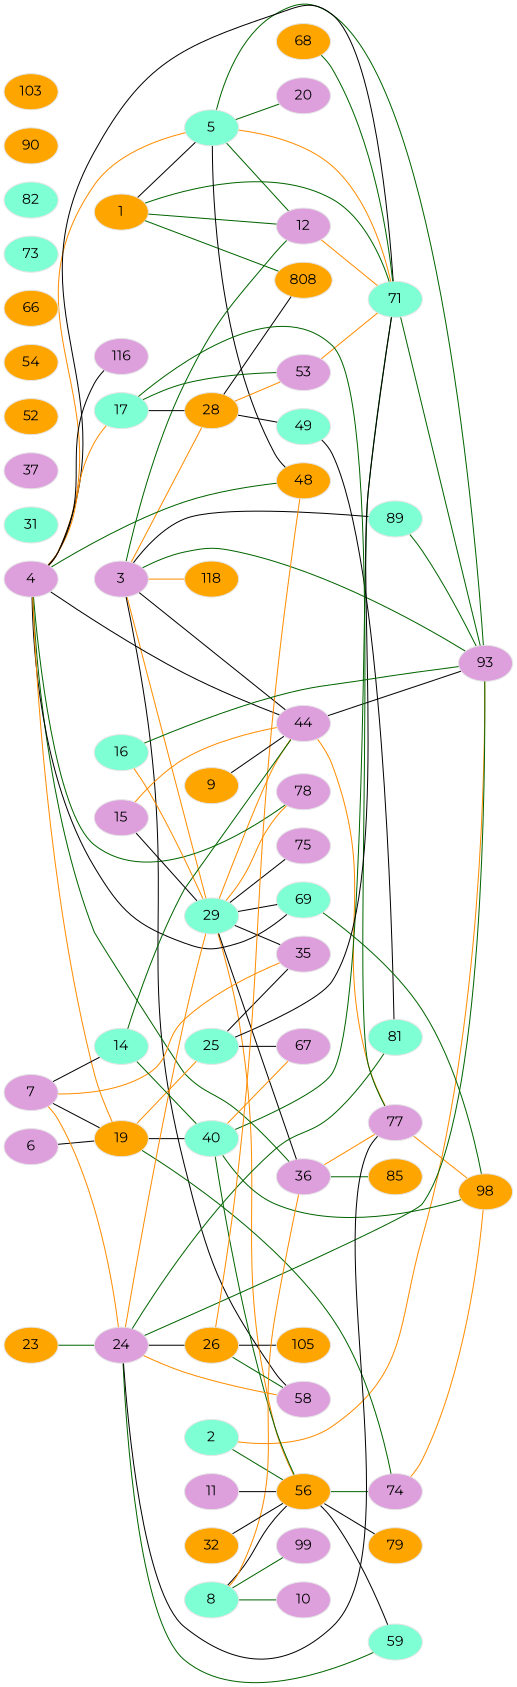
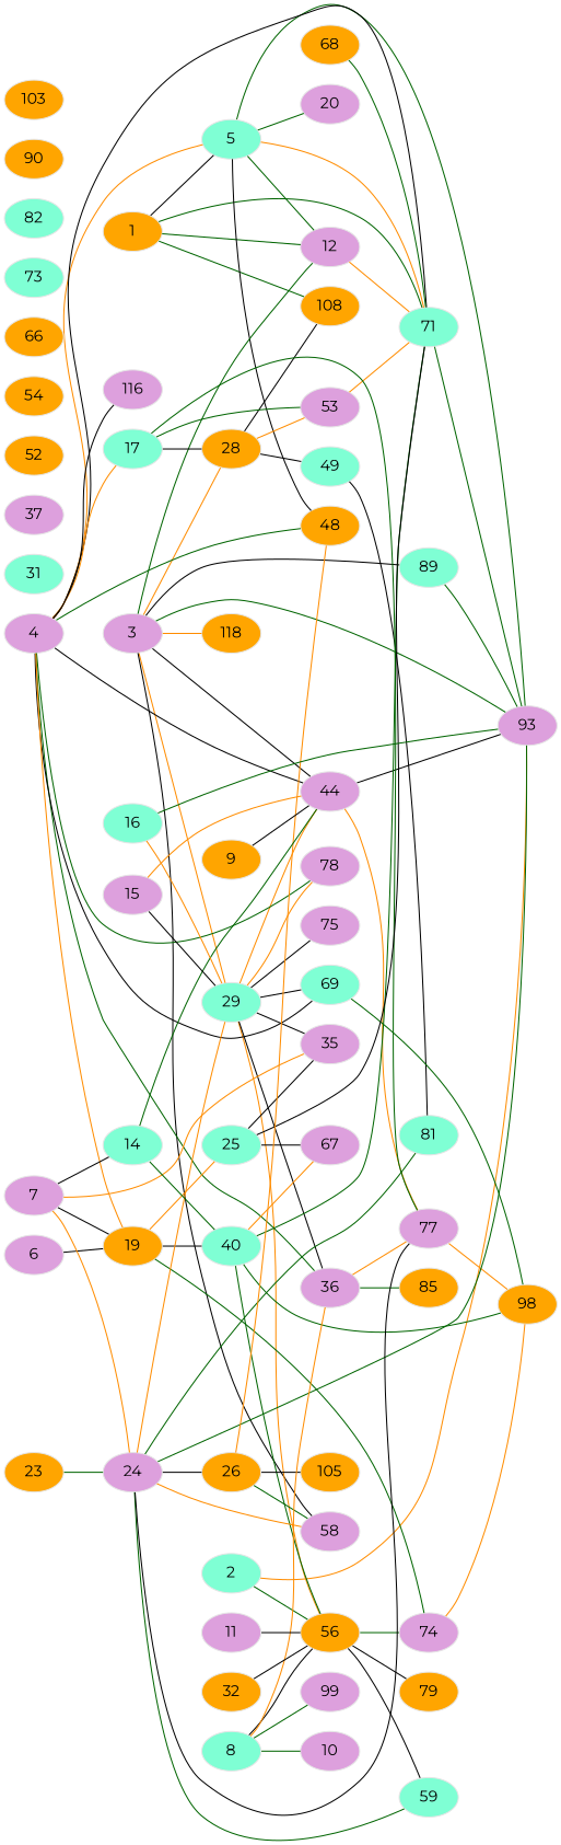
  graph {
    fontname=Montserrat
    rankdir=LR
    node [color=gray90 fillcolor=plum fontname=Montserrat style=filled]
    edge [color=black fontname=Montserrat]
    1 [fillcolor=orange super="+18+38"]
    5 [fillcolor=aquamarine super="+57+22"]
    12
    71 [fillcolor=aquamarine super="+101"]
-   108 [fillcolor=orange label=808]
+   108 [fillcolor=orange]
    93 [super="+94+97"]
    48 [fillcolor=orange super="+65"]
    20
    56 [fillcolor=orange super="+72+95"]
    74
    59 [fillcolor=aquamarine]
    79 [fillcolor=orange]
    2 [fillcolor=aquamarine]
    3 [super="+27"]
    28 [fillcolor=orange super="+50"]
    29 [fillcolor=aquamarine super="+107+60"]
    44 [super="+102+46"]
    58
    89 [fillcolor=aquamarine]
    118 [fillcolor=orange]
    53 [super="+63"]
    49 [fillcolor=aquamarine]
    36 [super="+91+109+120"]
    69 [fillcolor=aquamarine]
    78
    35 [super="+41"]
    75
    77 [super="+83"]
    4 [super="+13"]
    17 [fillcolor=aquamarine super="+42+80"]
    19 [fillcolor=orange super="+30+21"]
    116
    40 [fillcolor=aquamarine super="+70"]
    25 [fillcolor=aquamarine super="+92"]
    85 [fillcolor=orange super="+122"]
    98 [fillcolor=orange super="+124"]
    24 [super="+43"]
    26 [fillcolor=orange super="+64"]
    81 [fillcolor=aquamarine]
    6
    7 [super="+45"]
    14 [fillcolor=aquamarine super="+51"]
    8 [fillcolor=aquamarine]
    10
    99 [super="+121"]
    9 [fillcolor=orange super="+61"]
    11
    67
    15 [super="+55+33"]
    16 [fillcolor=aquamarine super="+86"]
    23 [fillcolor=orange]
    105 [fillcolor=orange]
    31 [fillcolor=aquamarine]
    32 [fillcolor=orange]
    37
    52 [fillcolor=orange]
    54 [fillcolor=orange]
    66 [fillcolor=orange]
    68 [fillcolor=orange]
    73 [fillcolor=aquamarine]
    82 [fillcolor=aquamarine super="+88"]
    90 [fillcolor=orange]
    103 [fillcolor=orange]
    1 -- 5
    1 -- 12 [color=darkgreen weight=2]
    1 -- 71 [color=darkgreen]
    1 -- 108 [color=darkgreen]
    5 -- 12 [color=darkgreen]
    5 -- 71 [color=darkorange]
    5 -- 93 [color=darkgreen]
    5 -- 48
    5 -- 20 [color=darkgreen]
    12 -- 71 [color=darkorange]
    71 -- 93 [color=darkgreen]
    56 -- 74 [color=darkgreen]
    56 -- 59
    56 -- 79
    74 -- 98 [color=darkorange]
    2 -- 93 [color=darkorange]
    2 -- 56 [color=darkgreen]
    3 -- 12 [color=darkgreen]
    3 -- 93 [color=darkgreen]
    3 -- 28 [color=darkorange]
    3 -- 29 [color=darkorange]
    3 -- 44 [weight=2]
    3 -- 58
    3 -- 89
    3 -- 118 [color=darkorange]
    28 -- 108
    28 -- 53 [color=darkorange]
    28 -- 49
    29 -- 56 [color=darkorange]
    29 -- 44 [color=darkorange]
    29 -- 36
    29 -- 69
    29 -- 78 [color=darkorange]
    29 -- 35
    29 -- 75
    44 -- 93 [weight=2]
    44 -- 77 [color=darkorange]
    89 -- 93 [color=darkgreen]
    53 -- 71 [color=darkorange]
    49 -- 81
    36 -- 77 [color=darkorange]
    36 -- 85 [color=darkgreen]
    69 -- 98 [color=darkgreen]
    77 -- 98 [color=darkorange]
    4 -- 5 [color=darkorange]
    4 -- 71
    4 -- 48 [color=darkgreen]
    4 -- 44
    4 -- 36 [color=darkgreen]
    4 -- 69
    4 -- 78 [color=darkgreen]
    4 -- 17 [color=darkorange]
    4 -- 19 [color=darkorange]
    4 -- 116
    17 -- 28 [weight=2]
    17 -- 53 [color=darkgreen]
    17 -- 77 [color=darkgreen]
    19 -- 74 [color=darkgreen]
    19 -- 40
    19 -- 25 [color=darkorange]
    40 -- 71 [color=darkgreen weight=2]
    40 -- 56 [color=darkgreen]
    40 -- 98 [color=darkgreen]
    40 -- 67 [color=darkorange]
    25 -- 71
    25 -- 35
    25 -- 67
    24 -- 93 [color=darkgreen]
    24 -- 59 [color=darkgreen]
    24 -- 29 [color=darkorange]
    24 -- 58 [color=darkorange]
    24 -- 77 [weight=2]
    24 -- 26
    24 -- 81 [color=darkgreen]
    26 -- 48 [color=darkorange]
    26 -- 58 [color=darkgreen]
    26 -- 105
    6 -- 19
    7 -- 35 [color=darkorange]
    7 -- 19
    7 -- 24 [color=darkorange]
    7 -- 14
    14 -- 44 [color=darkgreen]
    14 -- 40 [color=darkgreen]
    8 -- 56
    8 -- 36 [color=darkorange]
    8 -- 10 [color=darkgreen]
    8 -- 99 [color=darkgreen]
    9 -- 44
    11 -- 56
    15 -- 29
    15 -- 44 [color=darkorange]
    16 -- 93 [color=darkgreen]
    16 -- 29 [color=darkorange]
    23 -- 24 [color=darkgreen]
    32 -- 56
    68 -- 71 [color=darkgreen]
  }
